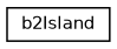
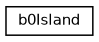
  digraph {
    rankdir=TB
-   n1 [color=black fillcolor=white fontname=Helvetica fontsize=10 height=0.2 label=b2Island shape=record style=filled width=0.4]
+   n1 [color=black fillcolor=white fontname=Helvetica fontsize=10 height=0.2 label=b0Island shape=record style=filled width=0.4]
  }
